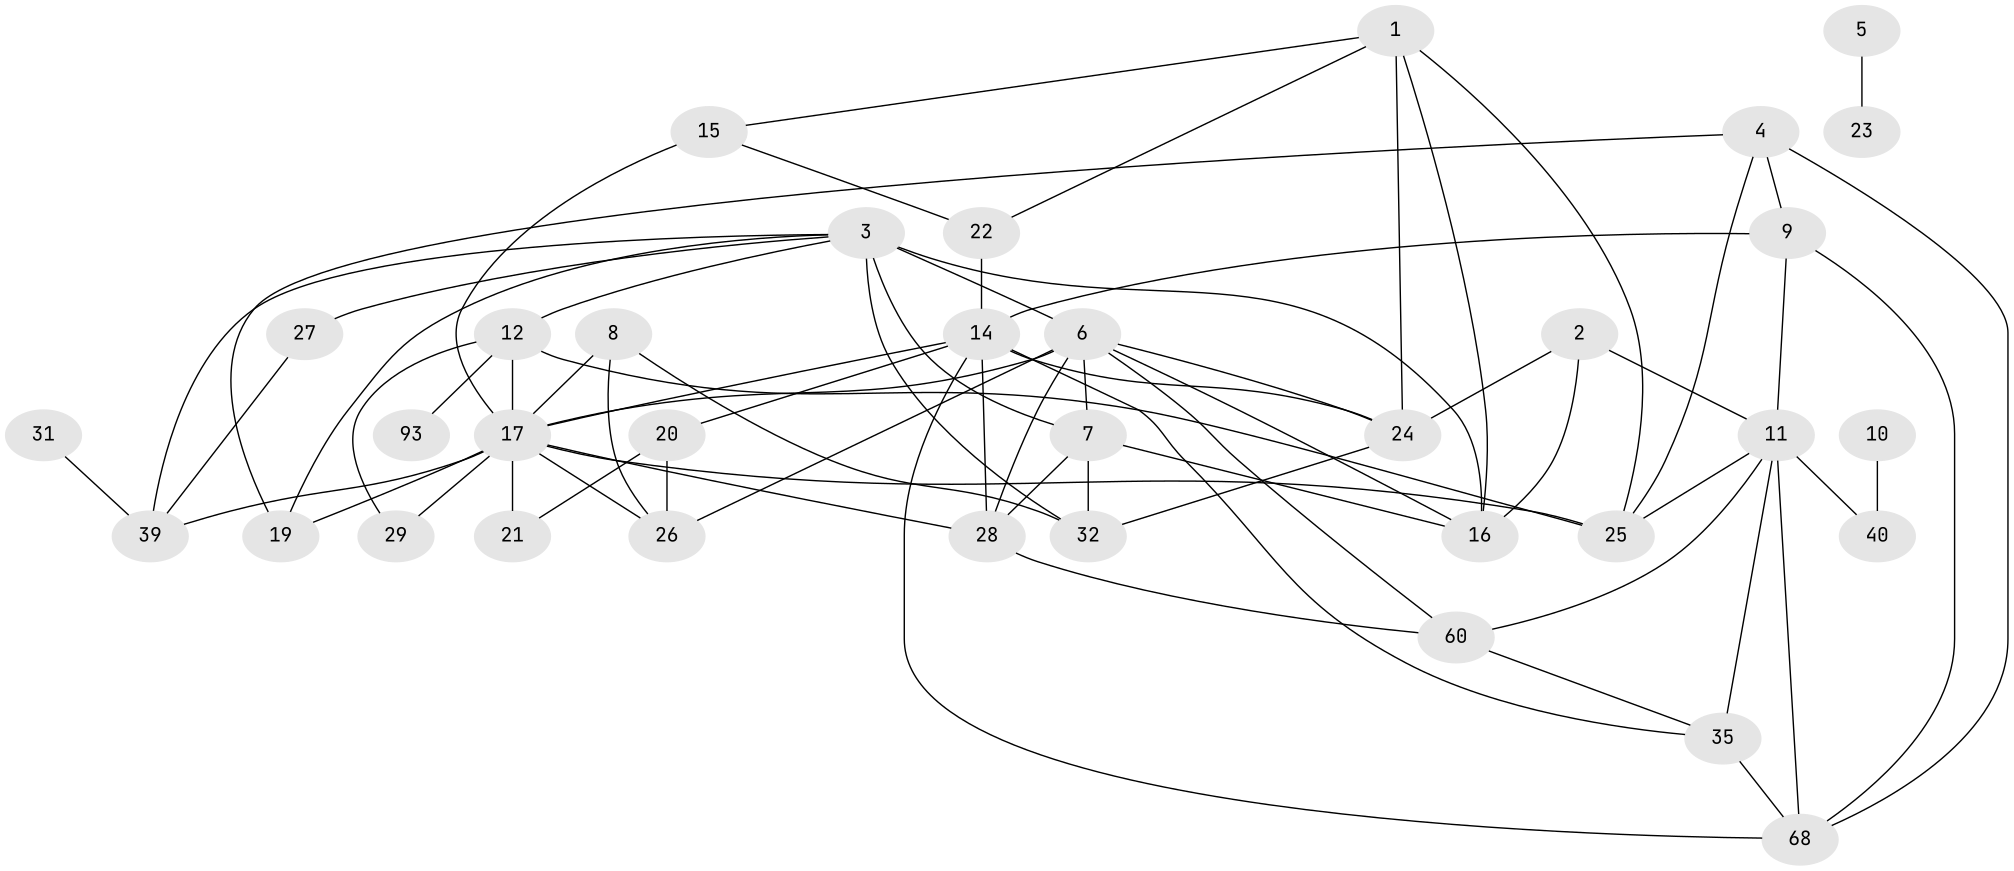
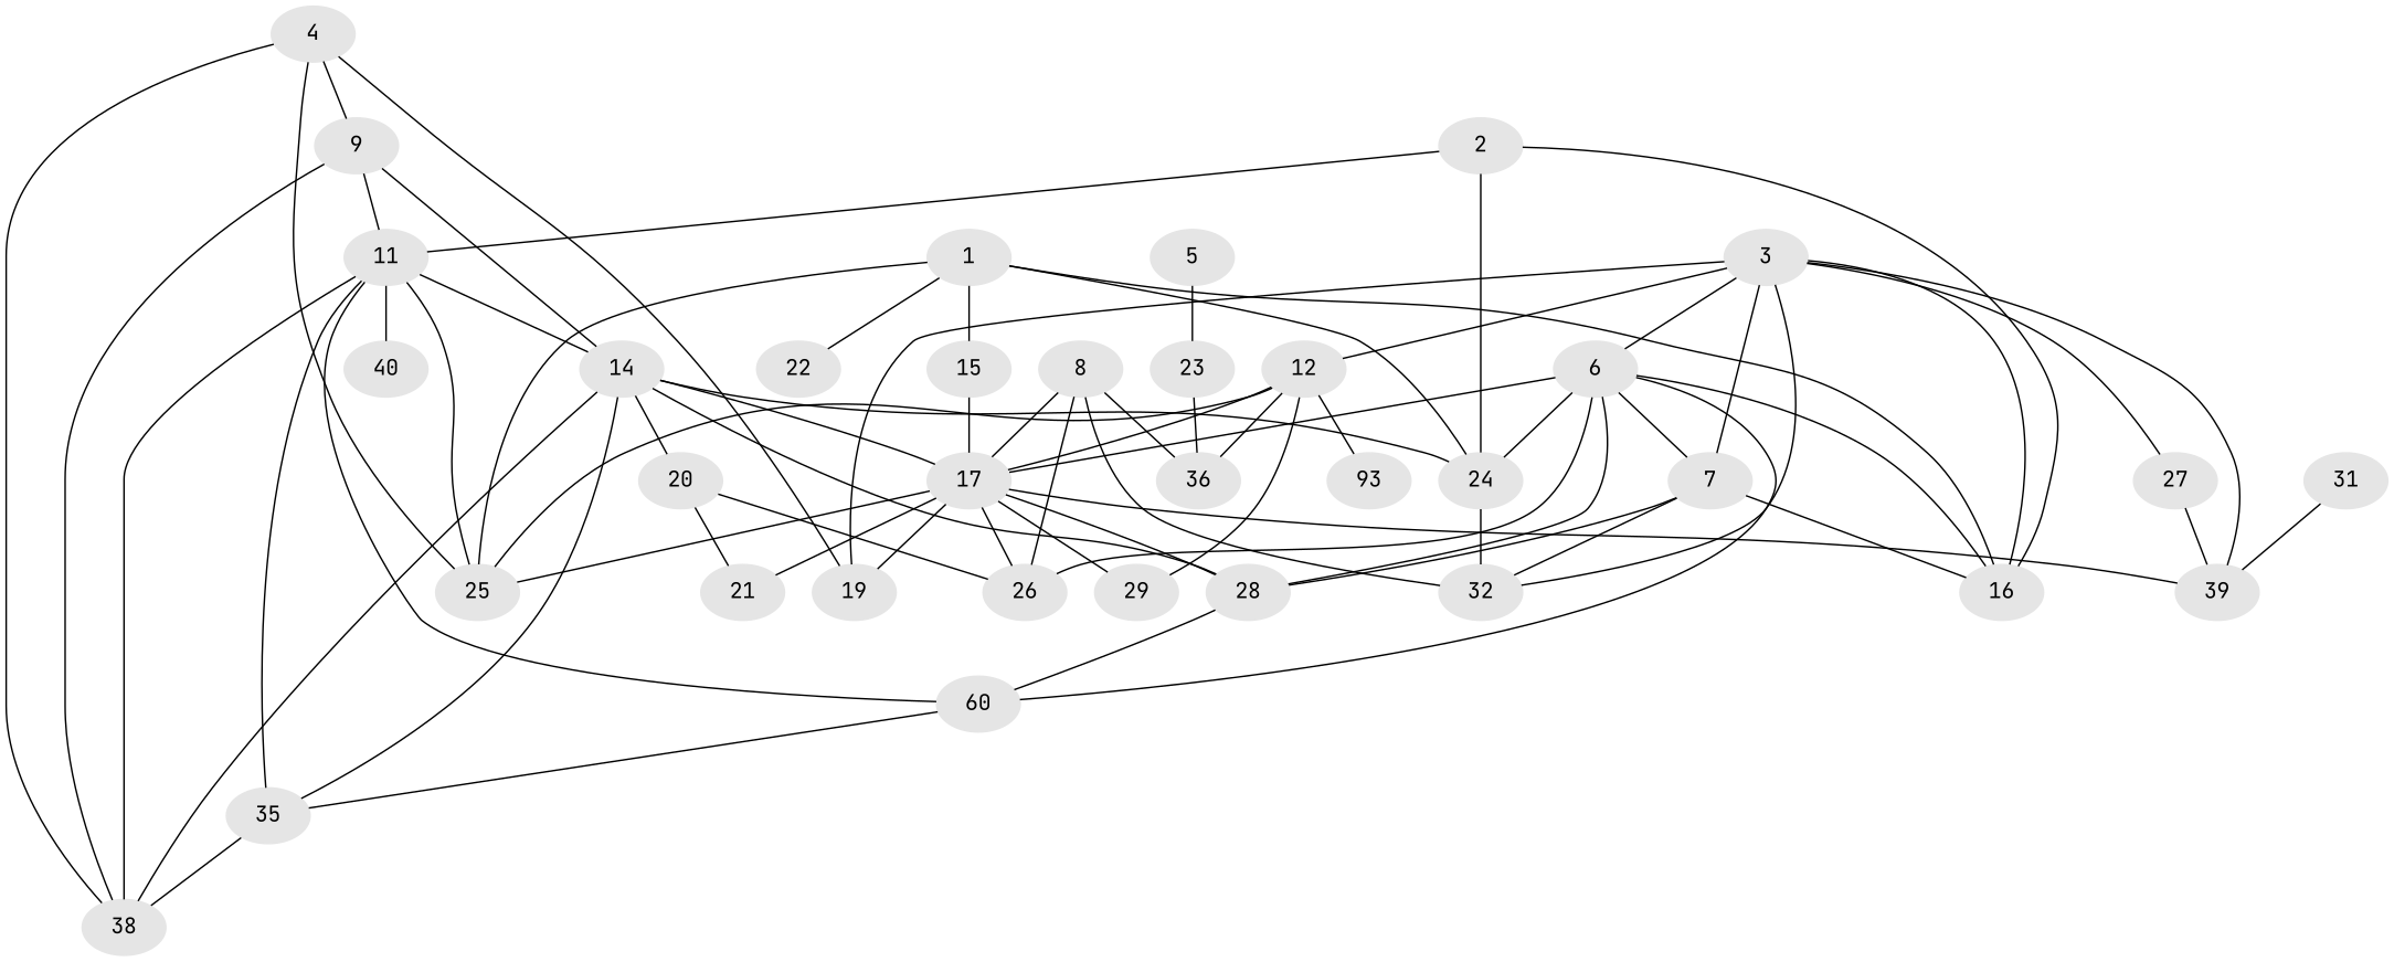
  graph {
    fontname="JetBrains Mono"
    node [color=gray90 fontname="JetBrains Mono" style=filled]
    edge [fontname="JetBrains Mono" weight=1.0]
    1
    15
    16
    22
    24
    25
    17
    32
    2
    11
-   38 [label=68]
+   38
    n12 [label=60]
    14
    40
    35
    3
    6
    7
    12
    19
    27
    39
    26
    28
+   36
    n26 [label=93]
    29
    4
    9
    5
    23
    21
    8
    20
-   10
    31
    1 -- 15
    1 -- 16
    1 -- 22
    1 -- 24
    1 -- 25
-   15 -- 22
    15 -- 17 [weight=2.0]
    24 -- 32 [weight=2.0]
    17 -- 25
    17 -- 19
    17 -- 39
    17 -- 26 [weight=2.0]
    17 -- 28
    17 -- 29
    17 -- 21 [weight=2.0]
    2 -- 16
    2 -- 24 [weight=2.0]
    2 -- 11
    11 -- 25
    11 -- 38
    11 -- n12
-   22 -- 14 [weight=2.0]
+   11 -- 14 [weight=2.0]
    11 -- 40
    11 -- 35 [weight=2.0]
    n12 -- 35
    14 -- 24
    14 -- 17
    14 -- 38
    14 -- 35
    14 -- 28
    14 -- 20 [weight=2.0]
    35 -- 38
    3 -- 16 [weight=2.0]
    3 -- 32
    3 -- 6
    3 -- 7 [weight=2.0]
    3 -- 12
    3 -- 19
    3 -- 27
    3 -- 39
    6 -- 16
    6 -- 24
    6 -- 17
    6 -- n12
    6 -- 7
    6 -- 26 [weight=3.0]
    6 -- 28
    7 -- 16
    7 -- 32
    7 -- 28
    12 -- 25
    12 -- 17 [weight=2.0]
+   12 -- 36
    12 -- n26
    12 -- 29
    27 -- 39
    28 -- n12
    4 -- 25
    4 -- 38
    4 -- 19
    4 -- 9
    9 -- 11
    9 -- 38
    9 -- 14
    5 -- 23
+   23 -- 36
    8 -- 17
    8 -- 32
    8 -- 26
+   8 -- 36
    20 -- 26
    20 -- 21
-   10 -- 40
    31 -- 39
  }
